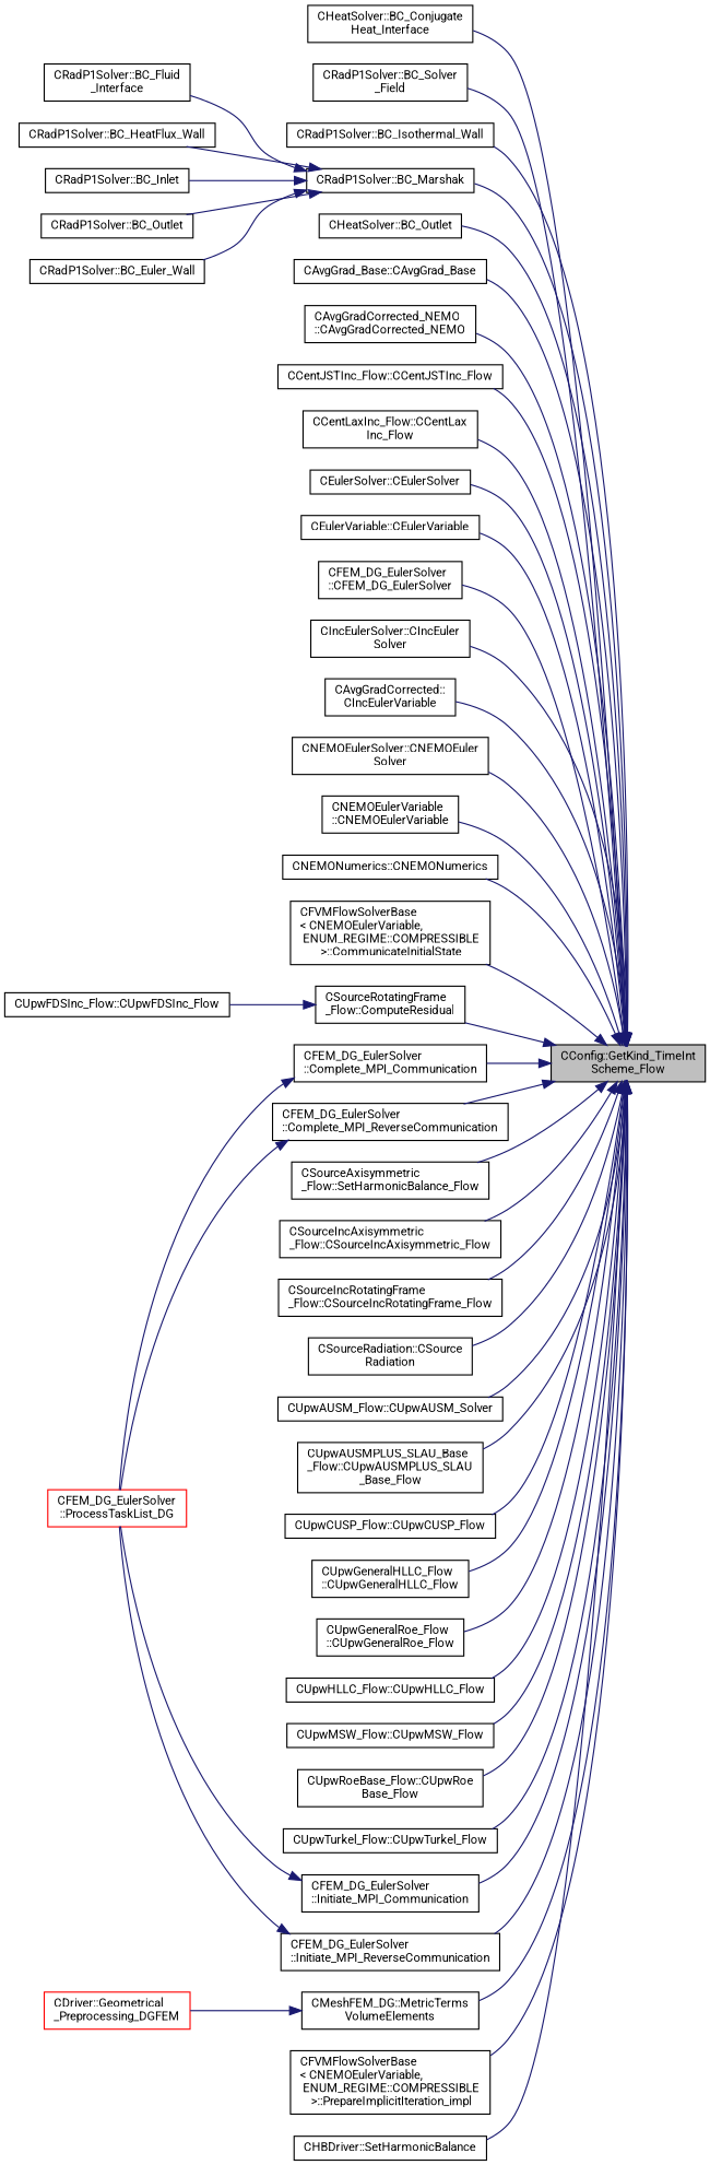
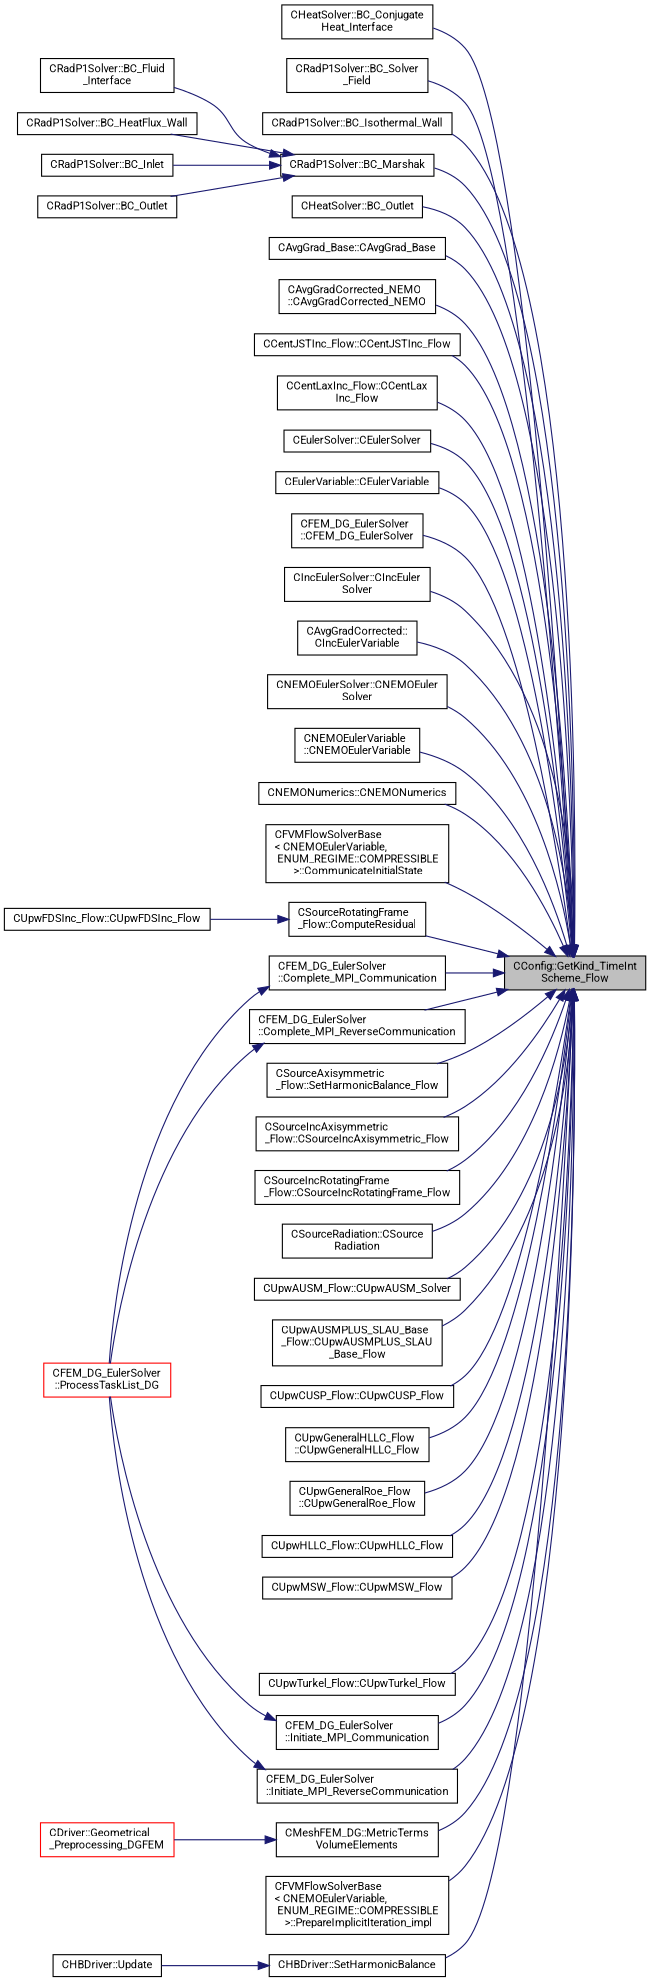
  digraph {
    fontname=Roboto
    rankdir=RL
    node [color=black fillcolor=white fontname=Roboto fontsize=10 shape=record style=filled]
    edge [color=midnightblue dir=back fontname=Roboto fontsize=10 labelfontname=Helvetica labelfontsize=10 style=solid]
    n1 [fillcolor=grey75 fontcolor=black height=0.2 label="CConfig::GetKind_TimeInt\lScheme_Flow" width=0.4]
    n2 [height=0.2 label="CHeatSolver::BC_Conjugate\lHeat_Interface" width=0.4]
    n3 [height=0.2 label="CRadP1Solver::BC_Solver\l_Field" width=0.4]
    n4 [height=0.2 label="CRadP1Solver::BC_Isothermal_Wall" width=0.4]
    n5 [height=0.2 label="CRadP1Solver::BC_Marshak" width=0.4]
    n6 [height=0.2 label="CHeatSolver::BC_Outlet" width=0.4]
    n7 [height=0.2 label="CAvgGrad_Base::CAvgGrad_Base" width=0.4]
    n8 [height=0.2 label="CAvgGradCorrected_NEMO\l::CAvgGradCorrected_NEMO" width=0.4]
    n9 [height=0.2 label="CCentJSTInc_Flow::CCentJSTInc_Flow" width=0.4]
    n10 [height=0.2 label="CCentLaxInc_Flow::CCentLax\lInc_Flow" width=0.4]
    n11 [height=0.2 label="CEulerSolver::CEulerSolver" width=0.4]
    n12 [height=0.2 label="CEulerVariable::CEulerVariable" width=0.4]
    n13 [height=0.2 label="CFEM_DG_EulerSolver\l::CFEM_DG_EulerSolver" width=0.4]
    n14 [height=0.2 label="CIncEulerSolver::CIncEuler\lSolver" width=0.4]
    n15 [height=0.2 label="CAvgGradCorrected::\lCIncEulerVariable" width=0.4]
    n16 [height=0.2 label="CNEMOEulerSolver::CNEMOEuler\lSolver" width=0.4]
    n17 [height=0.2 label="CNEMOEulerVariable\l::CNEMOEulerVariable" width=0.4]
    n18 [height=0.2 label="CNEMONumerics::CNEMONumerics" width=0.4]
    n19 [height=0.2 label="CFVMFlowSolverBase\l\< CNEMOEulerVariable,\l ENUM_REGIME::COMPRESSIBLE\l \>::CommunicateInitialState" width=0.4]
    n20 [height=0.2 label="CFEM_DG_EulerSolver\l::Complete_MPI_Communication" width=0.4]
    n21 [height=0.2 label="CFEM_DG_EulerSolver\l::Complete_MPI_ReverseCommunication" width=0.4]
    n22 [height=0.2 label="CSourceRotatingFrame\l_Flow::ComputeResidual" width=0.4]
    n23 [height=0.2 label="CSourceAxisymmetric\l_Flow::SetHarmonicBalance_Flow" width=0.4]
    n24 [height=0.2 label="CSourceIncAxisymmetric\l_Flow::CSourceIncAxisymmetric_Flow" width=0.4]
    n25 [height=0.2 label="CSourceIncRotatingFrame\l_Flow::CSourceIncRotatingFrame_Flow" width=0.4]
    n26 [height=0.2 label="CSourceRadiation::CSource\lRadiation" width=0.4]
    n27 [height=0.2 label="CUpwAUSM_Flow::CUpwAUSM_Solver" width=0.4]
    n28 [height=0.2 label="CUpwAUSMPLUS_SLAU_Base\l_Flow::CUpwAUSMPLUS_SLAU\l_Base_Flow" width=0.4]
    n29 [height=0.2 label="CUpwCUSP_Flow::CUpwCUSP_Flow" width=0.4]
    n30 [height=0.2 label="CUpwGeneralHLLC_Flow\l::CUpwGeneralHLLC_Flow" width=0.4]
    n31 [height=0.2 label="CUpwGeneralRoe_Flow\l::CUpwGeneralRoe_Flow" width=0.4]
    n32 [height=0.2 label="CUpwHLLC_Flow::CUpwHLLC_Flow" width=0.4]
    n33 [height=0.2 label="CUpwMSW_Flow::CUpwMSW_Flow" width=0.4]
-   n34 [height=0.2 label="CUpwRoeBase_Flow::CUpwRoe\lBase_Flow" width=0.4]
    n35 [height=0.2 label="CUpwTurkel_Flow::CUpwTurkel_Flow" width=0.4]
    n36 [height=0.2 label="CFEM_DG_EulerSolver\l::Initiate_MPI_Communication" width=0.4]
    n37 [height=0.2 label="CFEM_DG_EulerSolver\l::Initiate_MPI_ReverseCommunication" width=0.4]
    n38 [height=0.2 label="CMeshFEM_DG::MetricTerms\lVolumeElements" width=0.4]
    n39 [height=0.2 label="CFVMFlowSolverBase\l\< CNEMOEulerVariable,\l ENUM_REGIME::COMPRESSIBLE\l \>::PrepareImplicitIteration_impl" width=0.4]
    n40 [height=0.2 label="CHBDriver::SetHarmonicBalance" width=0.4]
-   n41 [height=0.2 label="CRadP1Solver::BC_Euler_Wall" width=0.4]
    n42 [height=0.2 label="CRadP1Solver::BC_Fluid\l_Interface" width=0.4]
    n43 [height=0.2 label="CRadP1Solver::BC_HeatFlux_Wall" width=0.4]
    n44 [height=0.2 label="CRadP1Solver::BC_Inlet" width=0.4]
    n45 [height=0.2 label="CRadP1Solver::BC_Outlet" width=0.4]
    n46 [color=red height=0.2 label="CFEM_DG_EulerSolver\l::ProcessTaskList_DG" width=0.4]
    n47 [height=0.2 label="CUpwFDSInc_Flow::CUpwFDSInc_Flow" width=0.4]
    n48 [color=red height=0.2 label="CDriver::Geometrical\l_Preprocessing_DGFEM" width=0.4]
+   n49 [height=0.2 label="CHBDriver::Update" width=0.4]
    n1 -> n2
    n1 -> n3
    n1 -> n4
    n1 -> n5
    n1 -> n6
    n1 -> n7
    n1 -> n8
    n1 -> n9
    n1 -> n10
    n1 -> n11
    n1 -> n12
    n1 -> n13
    n1 -> n14
    n1 -> n15
    n1 -> n16
    n1 -> n17
    n1 -> n18
    n1 -> n19
    n1 -> n20
    n1 -> n21
    n1 -> n22
    n1 -> n23
    n1 -> n24
    n1 -> n25
    n1 -> n26
    n1 -> n27
    n1 -> n28
    n1 -> n29
    n1 -> n30
    n1 -> n31
    n1 -> n32
    n1 -> n33
-   n1 -> n34
    n1 -> n35
    n1 -> n36
    n1 -> n37
    n1 -> n38
    n1 -> n39
    n1 -> n40
-   n5 -> n41
    n5 -> n42
    n5 -> n43
    n5 -> n44
    n5 -> n45
    n20 -> n46
    n21 -> n46
    n22 -> n47
    n36 -> n46
    n37 -> n46
    n38 -> n48
+   n40 -> n49
  }
